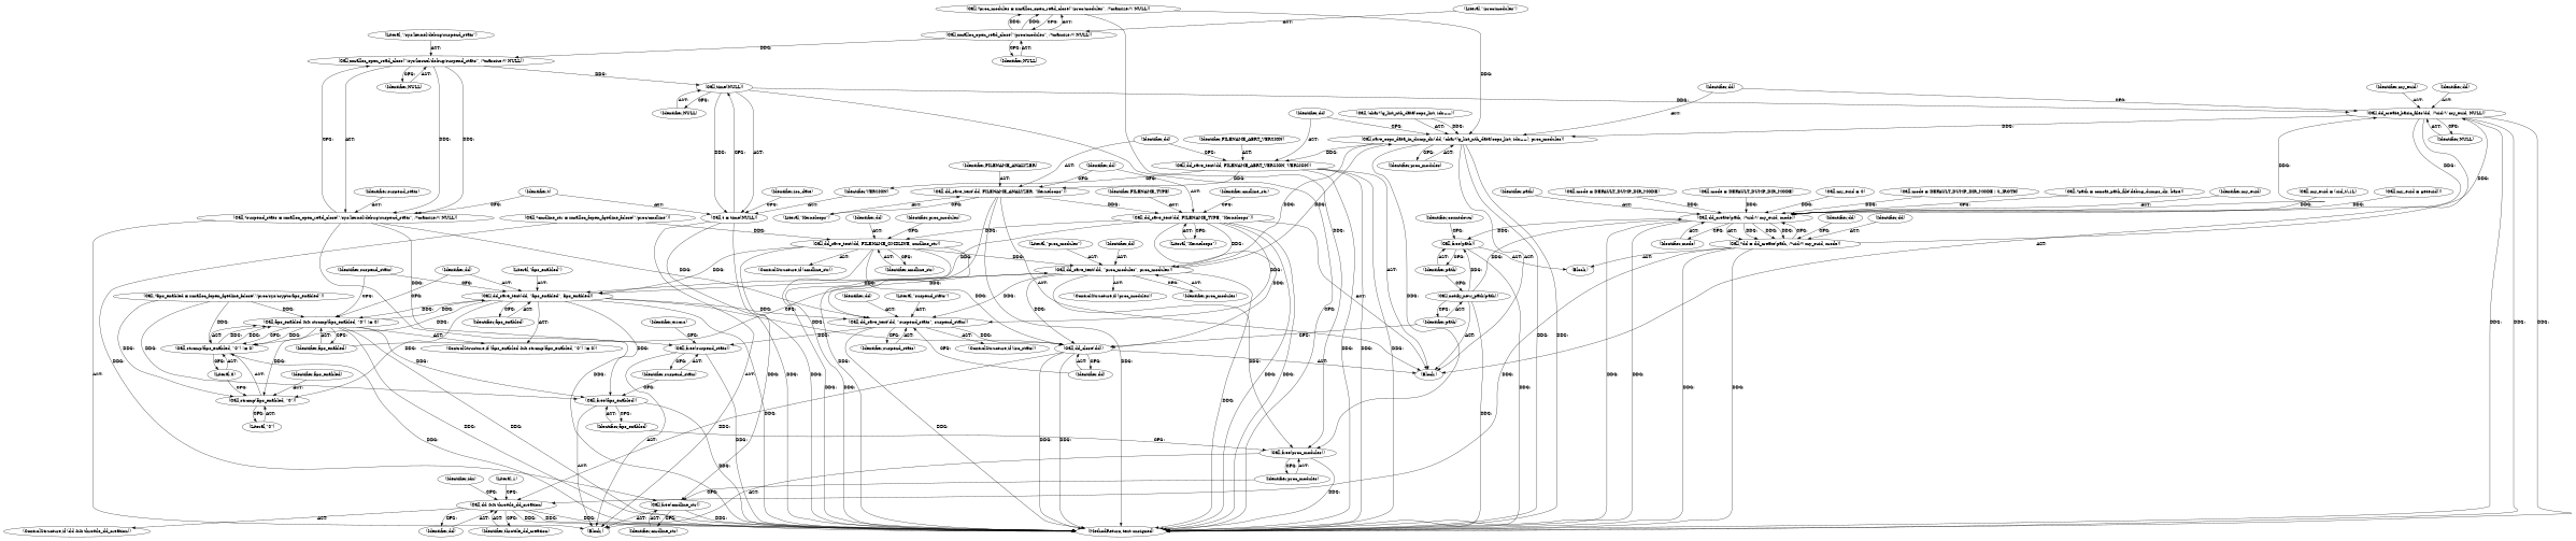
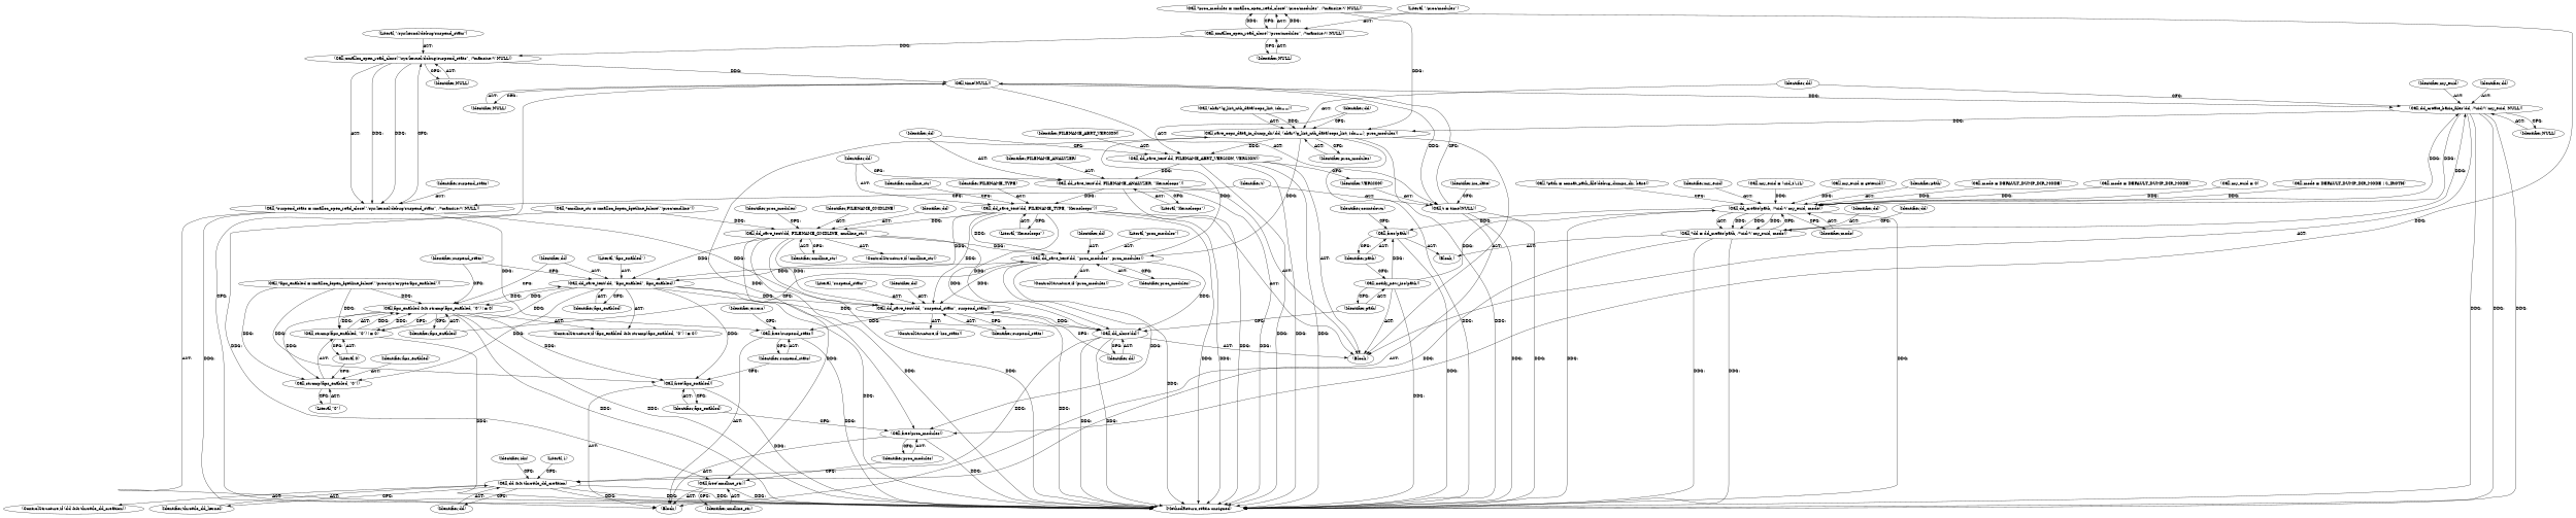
  digraph {
    n1 [label="(Call,xmalloc_open_read_close(\"/sys/kernel/debug/suspend_stats\", /*maxsize:*/ NULL))"]
    n2 [label="(Call,*suspend_stats = xmalloc_open_read_close(\"/sys/kernel/debug/suspend_stats\", /*maxsize:*/ NULL))"]
    n3 [label="(Call,time(NULL))"]
    n4 [label="(Identifier,NULL)"]
    n5 [label="(Call,dd_save_text(dd, \"suspend_stats\", suspend_stats))"]
    n6 [label="(Call,free(suspend_stats))"]
-   n7 [label="(MethodReturn,text unsigned)"]
+   n7 [label="(MethodReturn,static unsigned)"]
    n8 [label="(Block,)"]
    n9 [label="(Call,t = time(NULL))"]
    n10 [label="(Call,dd_create_basic_files(dd, /*uid:*/ my_euid, NULL))"]
    n11 [label="(Identifier,NULL)"]
    n12 [label="(Call,xmalloc_open_read_close(\"/proc/modules\", /*maxsize:*/ NULL))"]
    n13 [label="(Call,*proc_modules = xmalloc_open_read_close(\"/proc/modules\", /*maxsize:*/ NULL))"]
    n14 [label="(Identifier,NULL)"]
    n15 [label="(Call,save_oops_data_in_dump_dir(dd, (char*)g_list_nth_data(oops_list, idx++), proc_modules))"]
    n16 [label="(Call,free(proc_modules))"]
    n17 [label="(Call,dd_close(dd))"]
    n18 [label="(ControlStructure,if (iso_stats))"]
    n19 [label="(Identifier,suspend_stats)"]
    n20 [label="(Identifier,suspend_stats)"]
    n21 [label="(Call,dd && throttle_dd_creation)"]
    n22 [label="(Identifier,dd)"]
    n23 [label="(Block,)"]
-   n24 [label="(Identifier,throttle_dd_creation)"]
+   n24 [label="(Identifier,throttle_dd_kernel)"]
    n25 [label="(Identifier,dd)"]
    n26 [label="(ControlStructure,if (dd && throttle_dd_creation))"]
    n27 [label="(Call,free(fips_enabled))"]
    n28 [label="(Call,dd_create(path, /*uid:*/ my_euid, mode))"]
    n29 [label="(Identifier,NULL)"]
    n30 [label="(Call,*dd = dd_create(path, /*uid:*/ my_euid, mode))"]
    n31 [label="(Call,free(path))"]
    n32 [label="(Identifier,mode)"]
    n33 [label="(Call,dd_save_text(dd, FILENAME_ABRT_VERSION, VERSION))"]
    n34 [label="(Call,dd_save_text(dd, \"proc_modules\", proc_modules))"]
    n35 [label="(Identifier,proc_modules)"]
    n36 [label="(Block,)"]
-   n37 [label="(Call,notify_new_path(path))"]
+   n37 [label="(Call,notify_new_iso(path))"]
    n38 [label="(Identifier,path)"]
    n39 [label="(Identifier,path)"]
    n40 [label="(Call,dd_save_text(dd, FILENAME_ANALYZER, \"Kerneloops\"))"]
    n41 [label="(Identifier,VERSION)"]
    n42 [label="(Call,dd_save_text(dd, \"fips_enabled\", fips_enabled))"]
    n43 [label="(ControlStructure,if (proc_modules))"]
    n44 [label="(Identifier,proc_modules)"]
    n45 [label="(Identifier,proc_modules)"]
    n46 [label="(Call,dd_save_text(dd, FILENAME_TYPE, \"Kerneloops\"))"]
    n47 [label="(Literal,\"Kerneloops\")"]
    n48 [label="(Call,dd_save_text(dd, FILENAME_CMDLINE, cmdline_str))"]
    n49 [label="(Literal,\"Kerneloops\")"]
    n50 [label="(Call,free(cmdline_str))"]
    n51 [label="(Identifier,cmdline_str)"]
    n52 [label="(ControlStructure,if (cmdline_str))"]
    n53 [label="(Call,fips_enabled && strcmp(fips_enabled, \"0\") != 0)"]
    n54 [label="(Call,strcmp(fips_enabled, \"0\") != 0)"]
    n55 [label="(Call,strcmp(fips_enabled, \"0\"))"]
    n56 [label="(Identifier,fips_enabled)"]
    n57 [label="(ControlStructure,if (fips_enabled && strcmp(fips_enabled, \"0\") != 0))"]
    n58 [label="(Identifier,cmdline_str)"]
    n59 [label="(Identifier,fips_enabled)"]
    n60 [label="(Literal,0)"]
    n61 [label="(Literal,\"0\")"]
    n62 [label="(Identifier,fips_enabled)"]
    n63 [label="(Identifier,dd)"]
    n64 [label="(Identifier,dd)"]
    n65 [label="(Identifier,my_euid)"]
    n66 [label="(Identifier,errors)"]
    n67 [label="(Identifier,iso_date)"]
    n68 [label="(Identifier,t)"]
    n69 [label="(Identifier,cmdline_str)"]
    n70 [label="(Literal,\"fips_enabled\")"]
    n71 [label="(Identifier,fips_enabled)"]
    n72 [label="(Literal,\"/proc/modules\")"]
    n73 [label="(Literal,\"suspend_stats\")"]
    n74 [label="(Call,*fips_enabled = xmalloc_fopen_fgetline_fclose(\"/proc/sys/crypto/fips_enabled\"))"]
    n75 [label="(Call,my_euid = (uid_t)-1L)"]
    n76 [label="(Identifier,dd)"]
    n77 [label="(Identifier,FILENAME_TYPE)"]
    n78 [label="(Identifier,dd)"]
    n79 [label="(Call,*cmdline_str = xmalloc_fopen_fgetline_fclose(\"/proc/cmdline\"))"]
    n80 [label="(Literal,\"proc_modules\")"]
    n81 [label="(Literal,1)"]
    n82 [label="(Call,my_euid = geteuid())"]
    n83 [label="(Call,(char*)g_list_nth_data(oops_list, idx++))"]
    n84 [label="(Identifier,path)"]
    n85 [label="(Identifier,countdown)"]
    n86 [label="(Call,mode = DEFAULT_DUMP_DIR_MODE)"]
    n87 [label="(Identifier,dd)"]
    n88 [label="(Literal,\"/sys/kernel/debug/suspend_stats\")"]
    n89 [label="(Identifier,my_euid)"]
    n90 [label="(Identifier,suspend_stats)"]
    n91 [label="(Identifier,dd)"]
    n92 [label="(Identifier,proc_modules)"]
    n93 [label="(Identifier,dd)"]
    n94 [label="(Identifier,FILENAME_ABRT_VERSION)"]
    n95 [label="(Identifier,dd)"]
    n96 [label="(Call,mode = DEFAULT_DUMP_DIR_MODE)"]
+   n97 [label="(Identifier,FILENAME_CMDLINE)"]
    n98 [label="(Call,my_euid = 0)"]
    n99 [label="(Identifier,dd)"]
    n100 [label="(Call,mode = DEFAULT_DUMP_DIR_MODE | S_IROTH)"]
    n101 [label="(Identifier,dd)"]
    n102 [label="(Identifier,idx)"]
    n103 [label="(Identifier,suspend_stats)"]
    n104 [label="(Call,*path = concat_path_file(debug_dumps_dir, base))"]
    n105 [label="(Identifier,dd)"]
    n106 [label="(Identifier,FILENAME_ANALYZER)"]
    n1 -> n2 [label="AST: "]
    n1 -> n2 [label="DDG: "]
    n1 -> n2 [label="DDG: "]
    n1 -> n3 [label="DDG: "]
    n1 -> n4 [label="CFG: "]
    n2 -> n1 [label="CFG: "]
    n2 -> n5 [label="DDG: "]
    n2 -> n6 [label="DDG: "]
    n2 -> n7 [label="DDG: "]
    n2 -> n8 [label="AST: "]
    n3 -> n7 [label="CFG: "]
    n3 -> n9 [label="AST: "]
    n3 -> n9 [label="DDG: "]
    n3 -> n10 [label="DDG: "]
    n3 -> n11 [label="CFG: "]
    n4 -> n1 [label="AST: "]
    n5 -> n6 [label="DDG: "]
    n5 -> n7 [label="DDG: "]
    n5 -> n17 [label="DDG: "]
    n5 -> n18 [label="AST: "]
    n5 -> n19 [label="CFG: "]
    n6 -> n7 [label="DDG: "]
    n6 -> n8 [label="AST: "]
    n6 -> n20 [label="CFG: "]
    n9 -> n3 [label="CFG: "]
    n9 -> n7 [label="DDG: "]
    n9 -> n7 [label="DDG: "]
    n9 -> n8 [label="AST: "]
    n10 -> n7 [label="DDG: "]
    n10 -> n7 [label="DDG: "]
    n10 -> n7 [label="DDG: "]
    n10 -> n15 [label="DDG: "]
    n10 -> n23 [label="AST: "]
    n10 -> n28 [label="DDG: "]
    n10 -> n29 [label="CFG: "]
    n11 -> n3 [label="AST: "]
    n12 -> n1 [label="DDG: "]
    n12 -> n13 [label="AST: "]
    n12 -> n13 [label="DDG: "]
    n12 -> n13 [label="DDG: "]
    n12 -> n14 [label="CFG: "]
    n13 -> n12 [label="CFG: "]
    n13 -> n15 [label="DDG: "]
    n13 -> n16 [label="DDG: "]
    n14 -> n12 [label="AST: "]
    n15 -> n7 [label="DDG: "]
    n15 -> n7 [label="DDG: "]
    n15 -> n16 [label="DDG: "]
    n15 -> n23 [label="AST: "]
    n15 -> n33 [label="DDG: "]
    n15 -> n34 [label="DDG: "]
    n15 -> n35 [label="CFG: "]
    n16 -> n7 [label="DDG: "]
    n16 -> n8 [label="AST: "]
    n16 -> n45 [label="CFG: "]
    n17 -> n7 [label="DDG: "]
    n17 -> n7 [label="DDG: "]
    n17 -> n21 [label="DDG: "]
    n17 -> n22 [label="CFG: "]
    n17 -> n23 [label="AST: "]
    n19 -> n5 [label="AST: "]
    n20 -> n6 [label="AST: "]
    n20 -> n27 [label="CFG: "]
    n21 -> n7 [label="DDG: "]
    n21 -> n7 [label="DDG: "]
    n21 -> n7 [label="DDG: "]
    n21 -> n24 [label="CFG: "]
    n21 -> n25 [label="CFG: "]
    n21 -> n26 [label="AST: "]
    n22 -> n5 [label="CFG: "]
    n22 -> n17 [label="AST: "]
    n24 -> n21 [label="AST: "]
    n25 -> n21 [label="AST: "]
    n27 -> n7 [label="DDG: "]
    n27 -> n8 [label="AST: "]
    n27 -> n62 [label="CFG: "]
    n28 -> n7 [label="DDG: "]
    n28 -> n7 [label="DDG: "]
    n28 -> n10 [label="DDG: "]
    n28 -> n30 [label="AST: "]
    n28 -> n30 [label="DDG: "]
    n28 -> n30 [label="DDG: "]
    n28 -> n30 [label="DDG: "]
    n28 -> n31 [label="DDG: "]
    n28 -> n32 [label="CFG: "]
    n29 -> n10 [label="AST: "]
    n30 -> n7 [label="DDG: "]
    n30 -> n7 [label="DDG: "]
    n30 -> n10 [label="DDG: "]
    n30 -> n21 [label="DDG: "]
    n30 -> n28 [label="CFG: "]
    n30 -> n36 [label="AST: "]
    n31 -> n7 [label="DDG: "]
    n31 -> n36 [label="AST: "]
    n31 -> n39 [label="CFG: "]
    n32 -> n28 [label="AST: "]
    n33 -> n7 [label="DDG: "]
    n33 -> n7 [label="DDG: "]
    n33 -> n7 [label="DDG: "]
    n33 -> n23 [label="AST: "]
    n33 -> n40 [label="DDG: "]
    n33 -> n41 [label="CFG: "]
    n34 -> n5 [label="DDG: "]
    n34 -> n7 [label="DDG: "]
    n34 -> n15 [label="DDG: "]
    n34 -> n16 [label="DDG: "]
    n34 -> n17 [label="DDG: "]
    n34 -> n42 [label="DDG: "]
    n34 -> n43 [label="AST: "]
    n34 -> n44 [label="CFG: "]
    n35 -> n15 [label="AST: "]
    n37 -> n7 [label="DDG: "]
    n37 -> n23 [label="AST: "]
    n37 -> n28 [label="DDG: "]
    n37 -> n31 [label="DDG: "]
    n37 -> n38 [label="CFG: "]
    n38 -> n17 [label="CFG: "]
    n38 -> n37 [label="AST: "]
    n39 -> n31 [label="AST: "]
    n39 -> n37 [label="CFG: "]
    n40 -> n7 [label="DDG: "]
    n40 -> n7 [label="DDG: "]
    n40 -> n23 [label="AST: "]
    n40 -> n46 [label="DDG: "]
    n40 -> n47 [label="CFG: "]
    n41 -> n9 [label="AST: "]
    n42 -> n5 [label="DDG: "]
    n42 -> n7 [label="DDG: "]
    n42 -> n17 [label="DDG: "]
    n42 -> n27 [label="DDG: "]
    n42 -> n53 [label="DDG: "]
    n42 -> n54 [label="DDG: "]
    n42 -> n55 [label="DDG: "]
    n42 -> n56 [label="CFG: "]
    n42 -> n57 [label="AST: "]
    n44 -> n34 [label="AST: "]
    n45 -> n16 [label="AST: "]
    n45 -> n50 [label="CFG: "]
    n46 -> n5 [label="DDG: "]
    n46 -> n7 [label="DDG: "]
    n46 -> n7 [label="DDG: "]
    n46 -> n17 [label="DDG: "]
    n46 -> n23 [label="AST: "]
    n46 -> n34 [label="DDG: "]
    n46 -> n42 [label="DDG: "]
    n46 -> n48 [label="DDG: "]
    n46 -> n49 [label="CFG: "]
    n47 -> n40 [label="AST: "]
    n48 -> n5 [label="DDG: "]
    n48 -> n7 [label="DDG: "]
    n48 -> n7 [label="DDG: "]
    n48 -> n17 [label="DDG: "]
    n48 -> n34 [label="DDG: "]
    n48 -> n42 [label="DDG: "]
    n48 -> n50 [label="DDG: "]
    n48 -> n51 [label="CFG: "]
    n48 -> n52 [label="AST: "]
    n49 -> n46 [label="AST: "]
    n50 -> n7 [label="DDG: "]
    n50 -> n8 [label="AST: "]
    n50 -> n58 [label="CFG: "]
    n51 -> n48 [label="AST: "]
    n53 -> n7 [label="DDG: "]
    n53 -> n7 [label="DDG: "]
    n53 -> n27 [label="DDG: "]
    n53 -> n42 [label="DDG: "]
    n53 -> n54 [label="CFG: "]
    n53 -> n54 [label="DDG: "]
    n53 -> n55 [label="DDG: "]
    n53 -> n57 [label="AST: "]
    n53 -> n59 [label="CFG: "]
    n54 -> n7 [label="DDG: "]
    n54 -> n53 [label="AST: "]
    n54 -> n53 [label="DDG: "]
    n54 -> n53 [label="DDG: "]
    n54 -> n60 [label="CFG: "]
    n55 -> n54 [label="AST: "]
    n55 -> n61 [label="CFG: "]
    n56 -> n42 [label="AST: "]
    n58 -> n50 [label="AST: "]
    n59 -> n34 [label="CFG: "]
    n59 -> n53 [label="AST: "]
    n60 -> n54 [label="AST: "]
    n60 -> n55 [label="CFG: "]
    n61 -> n55 [label="AST: "]
    n62 -> n16 [label="CFG: "]
    n62 -> n27 [label="AST: "]
    n63 -> n10 [label="CFG: "]
    n63 -> n15 [label="AST: "]
    n64 -> n33 [label="CFG: "]
    n64 -> n40 [label="AST: "]
    n65 -> n28 [label="AST: "]
    n66 -> n6 [label="CFG: "]
    n67 -> n9 [label="CFG: "]
    n68 -> n2 [label="CFG: "]
    n68 -> n9 [label="AST: "]
    n69 -> n46 [label="CFG: "]
    n70 -> n42 [label="AST: "]
    n71 -> n55 [label="AST: "]
    n72 -> n12 [label="AST: "]
    n73 -> n5 [label="AST: "]
    n74 -> n27 [label="DDG: "]
    n74 -> n53 [label="DDG: "]
    n74 -> n54 [label="DDG: "]
    n74 -> n55 [label="DDG: "]
    n75 -> n28 [label="DDG: "]
    n76 -> n30 [label="AST: "]
    n77 -> n46 [label="AST: "]
    n78 -> n30 [label="CFG: "]
    n79 -> n48 [label="DDG: "]
    n79 -> n50 [label="DDG: "]
    n80 -> n34 [label="AST: "]
    n81 -> n21 [label="CFG: "]
    n82 -> n28 [label="DDG: "]
    n83 -> n15 [label="AST: "]
    n83 -> n15 [label="DDG: "]
    n84 -> n28 [label="AST: "]
    n85 -> n31 [label="CFG: "]
    n86 -> n28 [label="DDG: "]
    n87 -> n48 [label="AST: "]
    n88 -> n1 [label="AST: "]
    n89 -> n10 [label="AST: "]
    n90 -> n2 [label="AST: "]
    n91 -> n15 [label="CFG: "]
    n91 -> n33 [label="AST: "]
    n92 -> n48 [label="CFG: "]
    n93 -> n5 [label="AST: "]
    n94 -> n33 [label="AST: "]
    n95 -> n34 [label="AST: "]
    n96 -> n28 [label="DDG: "]
+   n97 -> n48 [label="AST: "]
    n98 -> n28 [label="DDG: "]
    n99 -> n40 [label="CFG: "]
    n99 -> n46 [label="AST: "]
    n100 -> n28 [label="DDG: "]
    n101 -> n10 [label="AST: "]
    n102 -> n21 [label="CFG: "]
    n103 -> n42 [label="CFG: "]
    n103 -> n53 [label="CFG: "]
    n104 -> n28 [label="CFG: "]
    n105 -> n42 [label="AST: "]
    n105 -> n53 [label="CFG: "]
    n106 -> n40 [label="AST: "]
  }
